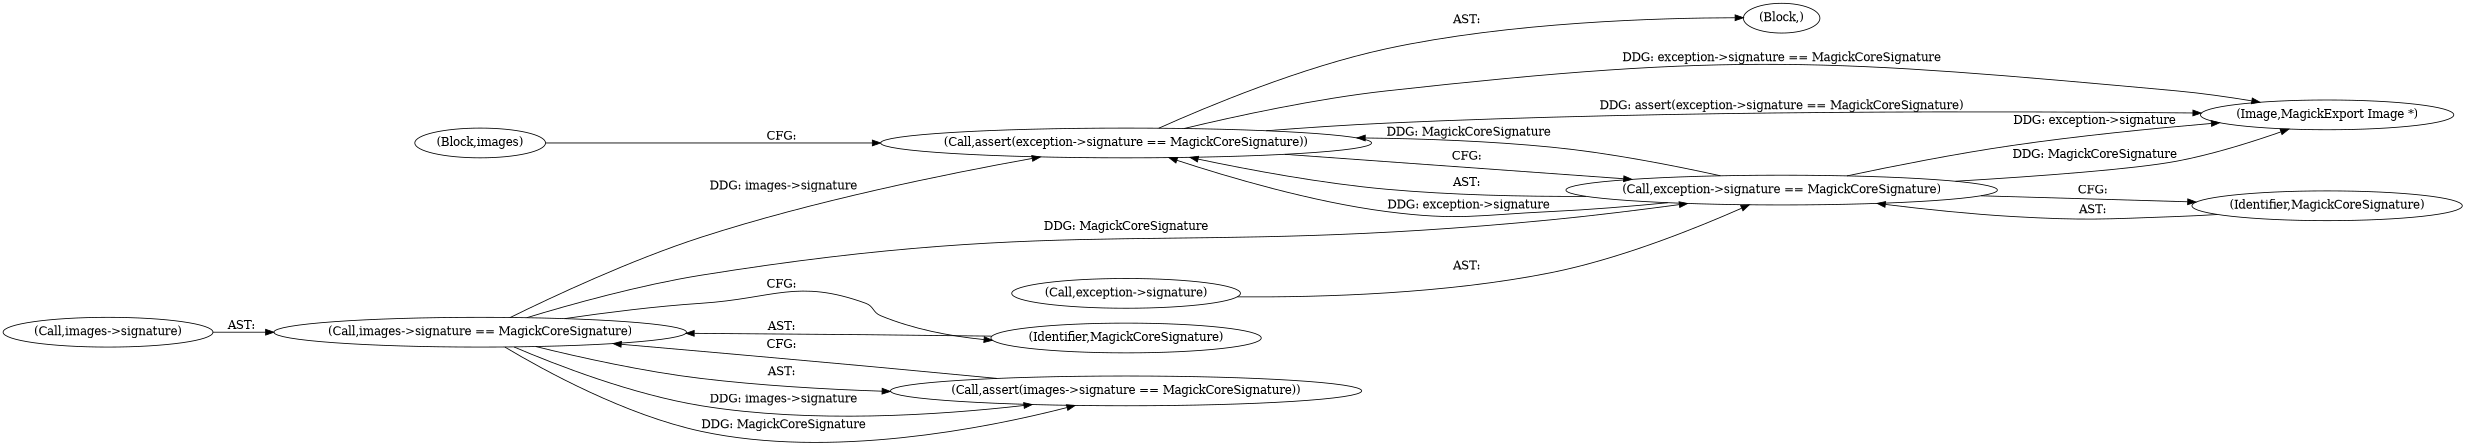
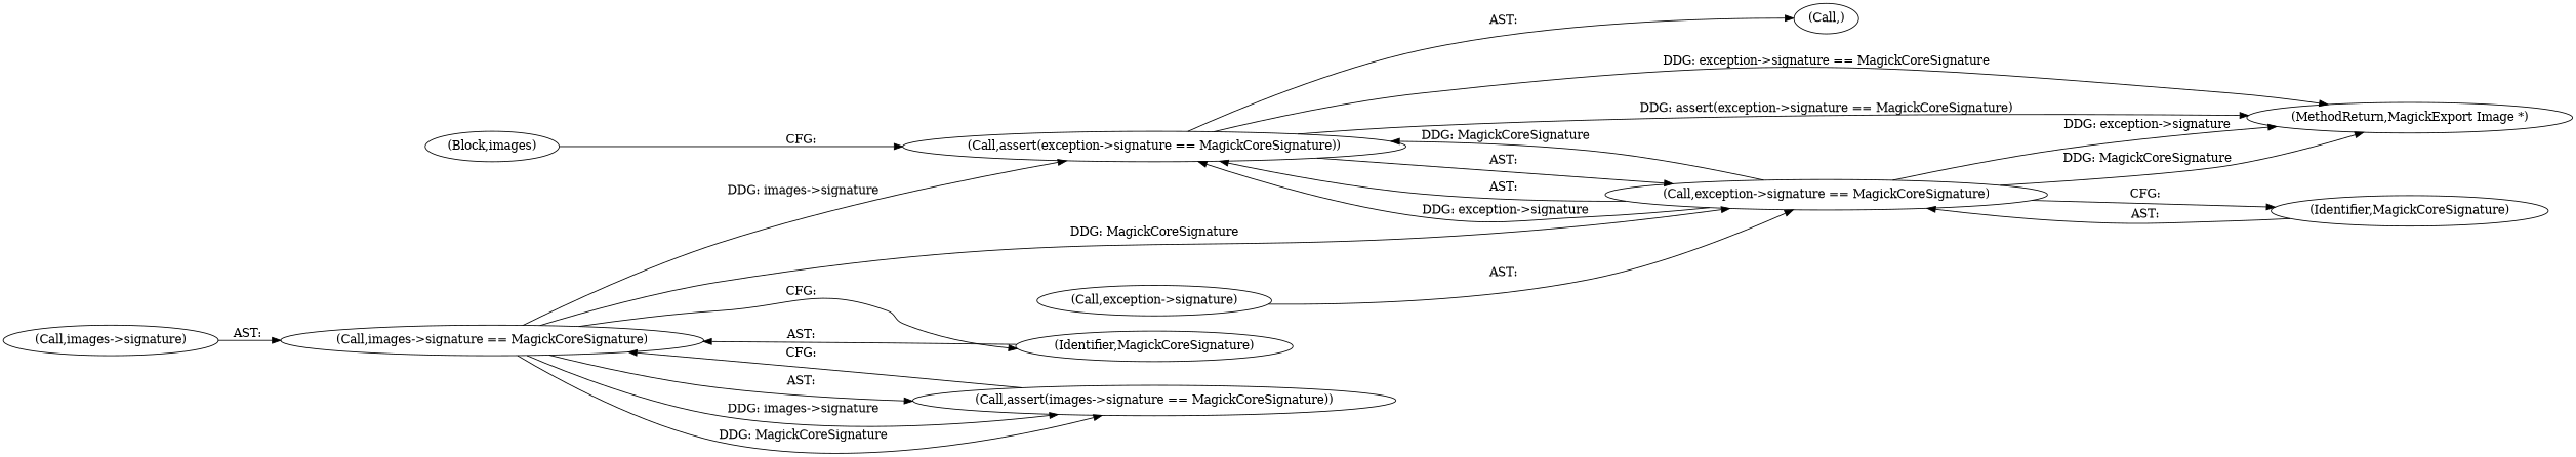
  digraph {
    rankdir=LR
    n1 [label="(Call,assert(exception->signature == MagickCoreSignature))"]
    n2 [label="(Call,exception->signature == MagickCoreSignature)"]
-   n3 [label="(Image,MagickExport Image *)"]
-   n4 [label="(Block,)"]
+   n3 [label="(MethodReturn,MagickExport Image *)"]
+   n4 [label="(Call,)"]
    n5 [label="(Identifier,MagickCoreSignature)"]
    n6 [label="(Call,images->signature == MagickCoreSignature)"]
    n7 [label="(Identifier,MagickCoreSignature)"]
    n8 [label="(Call,assert(images->signature == MagickCoreSignature))"]
    n9 [label="(Block,images)"]
    n10 [label="(Call,exception->signature)"]
    n11 [label="(Call,images->signature)"]
-   n1 -> n2 [label="CFG: "]
+   n1 -> n2 [label="AST: "]
    n1 -> n3 [label="DDG: exception->signature == MagickCoreSignature"]
    n1 -> n3 [label="DDG: assert(exception->signature == MagickCoreSignature)"]
    n1 -> n4 [label="AST: "]
    n2 -> n1 [label="AST: "]
    n2 -> n1 [label="DDG: exception->signature"]
    n2 -> n1 [label="DDG: MagickCoreSignature"]
    n2 -> n3 [label="DDG: exception->signature"]
    n2 -> n3 [label="DDG: MagickCoreSignature"]
    n2 -> n5 [label="CFG: "]
    n5 -> n2 [label="AST: "]
    n6 -> n1 [label="DDG: images->signature"]
    n6 -> n2 [label="DDG: MagickCoreSignature"]
    n6 -> n7 [label="CFG: "]
    n6 -> n8 [label="AST: "]
    n6 -> n8 [label="DDG: images->signature"]
    n6 -> n8 [label="DDG: MagickCoreSignature"]
    n7 -> n6 [label="AST: "]
    n8 -> n6 [label="CFG: "]
    n9 -> n1 [label="CFG: "]
    n10 -> n2 [label="AST: "]
    n11 -> n6 [label="AST: "]
  }
